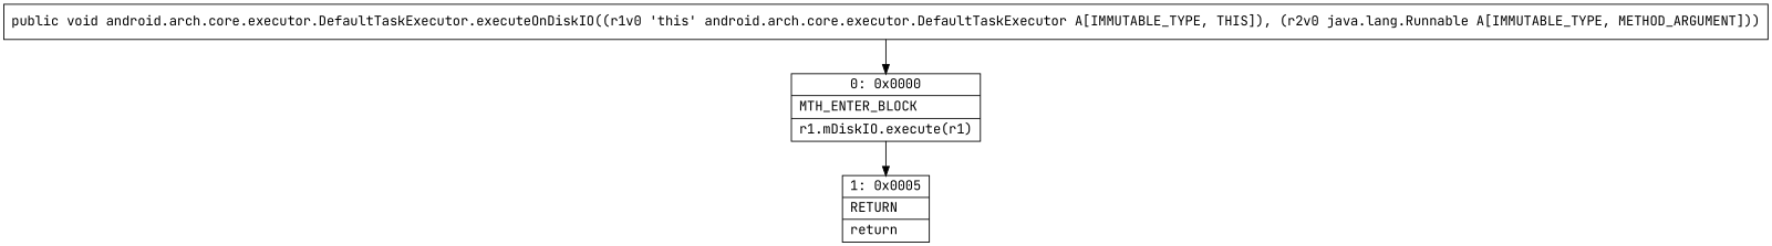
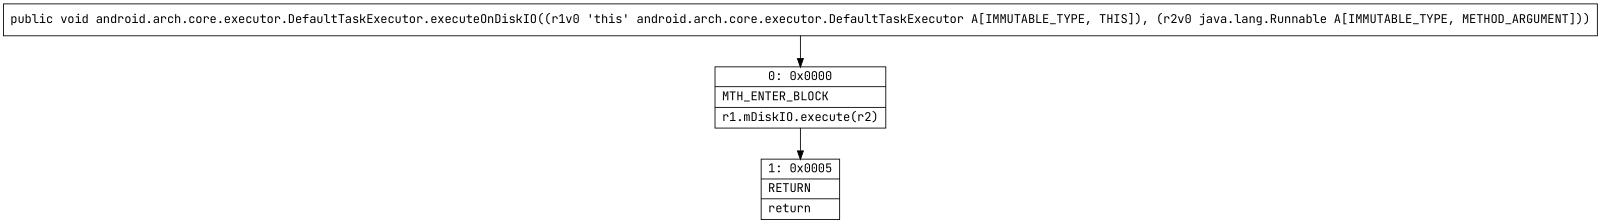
  digraph {
    fontname="JetBrains Mono"
    node [shape=record fontname="JetBrains Mono"]
    edge [fontname="JetBrains Mono"]
-   n1 [label="{0\:\ 0x0000|MTH_ENTER_BLOCK\l|r1.mDiskIO.execute(r1)\l}"]
+   n1 [label="{0\:\ 0x0000|MTH_ENTER_BLOCK\l|r1.mDiskIO.execute(r2)\l}"]
    n2 [label="{1\:\ 0x0005|RETURN\l|return\l}"]
    n3 [label="{public void android.arch.core.executor.DefaultTaskExecutor.executeOnDiskIO((r1v0 'this' android.arch.core.executor.DefaultTaskExecutor A[IMMUTABLE_TYPE, THIS]), (r2v0 java.lang.Runnable A[IMMUTABLE_TYPE, METHOD_ARGUMENT])) }"]
    n1 -> n2
    n3 -> n1
  }
